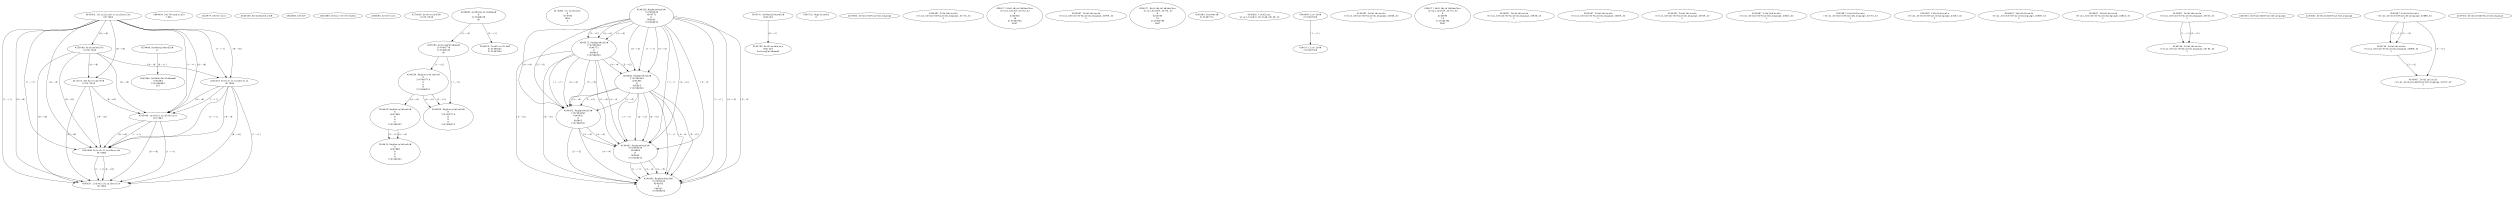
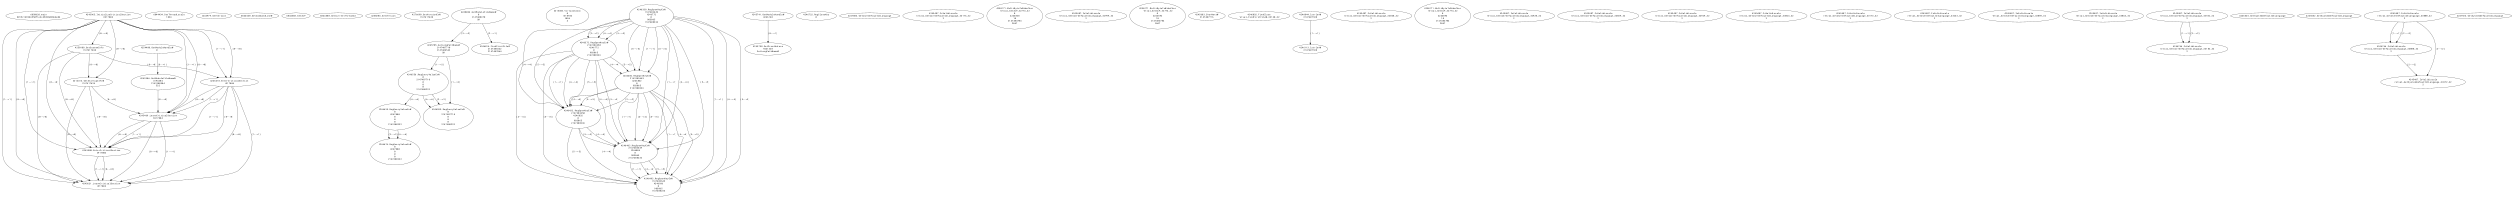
  digraph {
    fontname="Roboto Mono"
    node [fontname="Roboto Mono"]
    edge [fontname="Roboto Mono"]
+   n1 [label="6850628.main\n0015c1d92b6550f1e3c4582b03bbde04"]
    n2 [label="4254480.GetModuleHandleW\n0"]
    n3 [label="4243306.GetModuleFileNameW\n4194304\n2147408904\n522"]
    n4 [label="6844434.SetThreadLocale\n1024"]
    n5 [label="4243965.InitializeCriticalSection\n6917004"]
    n6 [label="4250188.GetSystemInfo\n2147417660"]
    n7 [label="4214413.GetStartupInfoW\n2147417624"]
    n8 [label="4245418.EnterCriticalSection\n6917004"]
    n9 [label="4245469.LeaveCriticalSection\n6917004"]
    n10 [label="4245580.EnterCriticalSection\n6917004"]
    n11 [label="4245621.LeaveCriticalSection\n6917004"]
    n12 [label="4243979.GetVersion\n"]
    n13 [label="6844540.GetCommandLineW\n"]
    n14 [label="6844560.GetACP\n"]
    n15 [label="6844580.GetCurrentThreadId\n"]
    n16 [label="4250204.GetVersion\n"]
    n17 [label="4276690.GetVersionExW\n2147417420"]
    n18 [label="4248064.GetModuleFileNameW\n0\n2147408370\n261"]
    n19 [label="4245785.GetLongPathNameW\n2147407710\n2147406542\n261"]
    n20 [label="4246014.FindFirstFileW\n2147406542\n2147407064"]
    n21 [label="4246556.RegQueryValueExW\n0\n2147407710\n0\n0\n0\n2147408232"]
    n22 [label="4246599.RegQueryValueExW\n0\n2147407710\n0\n0\n0\n2147408232"]
    n23 [label="4215383.VirtualAlloc\n0\n1310704\n4096\n4"]
    n24 [label="4246338.RegOpenKeyExW\n2147483649\n4246772\n0\n983065\n2147408236"]
    n25 [label="4246372.RegOpenKeyExW\n2147483650\n4246772\n0\n983065\n2147408236"]
    n26 [label="4246402.RegOpenKeyExW\n2147483649\n4246832\n0\n983065\n2147408236"]
    n27 [label="4246432.RegOpenKeyExW\n2147483650\n4246832\n0\n983065\n2147408236"]
    n28 [label="4246462.RegOpenKeyExW\n2147483649\n4246884\n0\n983065\n2147408236"]
    n29 [label="4246492.RegOpenKeyExW\n2147483649\n4246936\n0\n983065\n2147408236"]
    n30 [label="4245741.GetModuleHandleW\n4246160"]
    n31 [label="4245758.GetProcAddress\n9441320\nGetLongPathNameW"]
    n32 [label="4246635.RegQueryValueExW\n0\n4247000\n0\n0\n0\n2147408232"]
    n33 [label="4246676.RegQueryValueExW\n0\n4247000\n0\n0\n0\n2147408232"]
    n34 [label="4246722.RegCloseKey\n0"]
    n35 [label="4247883.GetUserDefaultUILanguage\n"]
    n36 [label="4245487.IsValidLocale\nretval_GetUserDefaultUILanguage_33176_32\n2"]
    n37 [label="4250171.MultiByteToWideChar\nretval_GetACP_32774_32\n0\n4243868\n10\n2147403704\n2047"]
    n38 [label="4245487.IsValidLocale\nretval_GetUserDefaultUILanguage_32999_32\n2"]
    n39 [label="4250171.MultiByteToWideChar\nretval_GetACP_32774_32\n0\n4243592\n10\n2147403704\n2047"]
    n40 [label="4245683.CharNextW\n2147407716"]
    n41 [label="4246032.FindClose\nretval_FindFirstFileW_33160_32"]
    n42 [label="4246044.lstrlenW\n2147407108"]
    n43 [label="4246113.lstrlenW\n2147407108"]
    n44 [label="4245487.IsValidLocale\nretval_GetUserDefaultUILanguage_32868_32\n2"]
    n45 [label="4250171.MultiByteToWideChar\nretval_GetACP_32774_32\n0\n4243896\n10\n2147403704\n2047"]
    n46 [label="4245487.IsValidLocale\nretval_GetUserDefaultUILanguage_32920_32\n2"]
    n47 [label="4245487.IsValidLocale\nretval_GetUserDefaultUILanguage_33039_32\n2"]
    n48 [label="4245487.IsValidLocale\nretval_GetUserDefaultUILanguage_32929_32\n2"]
    n49 [label="4245487.IsValidLocale\nretval_GetUserDefaultUILanguage_33023_32\n2"]
    n50 [label="4245487.IsValidLocale\nretval_GetUserDefaultUILanguage_33173_32\n2"]
    n51 [label="4245487.IsValidLocale\nretval_GetUserDefaultUILanguage_33233_32\n2"]
    n52 [label="4245487.IsValidLocale\nretval_GetUserDefaultUILanguage_33059_32\n2"]
    n53 [label="4245487.IsValidLocale\nretval_GetUserDefaultUILanguage_33043_32\n2"]
    n54 [label="4245487.IsValidLocale\nretval_GetUserDefaultUILanguage_33182_32\n2"]
    n55 [label="4244766.IsValidLocale\nretval_GetUserDefaultUILanguage_33182_32\n2"]
    n56 [label="4245525.GetSystemDefaultUILanguage\n"]
    n57 [label="4245552.GetSystemDefaultUILanguage\n"]
    n58 [label="4245487.IsValidLocale\nretval_GetUserDefaultUILanguage_33000_32\n2"]
    n59 [label="4244766.IsValidLocale\nretval_GetUserDefaultUILanguage_33000_32\n2"]
    n60 [label="4245487.IsValidLocale\nretval_GetSystemDefaultUILanguage_33372_32\n2"]
    n61 [label="4247923.GetSystemDefaultUILanguage\n"]
    n2 -> n3 [label="(0-->1)"]
    n5 -> n6 [label="(0-->0)"]
    n5 -> n7 [label="(0-->0)"]
    n5 -> n8 [label="(1-->1)"]
    n5 -> n8 [label="(0-->0)"]
    n5 -> n9 [label="(1-->1)"]
    n5 -> n9 [label="(0-->0)"]
    n5 -> n10 [label="(1-->1)"]
    n5 -> n10 [label="(0-->0)"]
    n5 -> n11 [label="(1-->1)"]
    n5 -> n11 [label="(0-->0)"]
    n6 -> n7 [label="(0-->0)"]
    n6 -> n8 [label="(0-->0)"]
-   n6 -> n9 [label="(0-->0)"]
+   n3 -> n9 [label="(0-->0)"]
    n6 -> n10 [label="(0-->0)"]
    n6 -> n11 [label="(0-->0)"]
    n7 -> n9 [label="(0-->0)"]
    n7 -> n10 [label="(0-->0)"]
    n7 -> n11 [label="(0-->0)"]
    n8 -> n9 [label="(1-->1)"]
    n8 -> n9 [label="(0-->0)"]
    n8 -> n10 [label="(1-->1)"]
    n8 -> n10 [label="(0-->0)"]
    n8 -> n11 [label="(1-->1)"]
    n8 -> n11 [label="(0-->0)"]
    n9 -> n10 [label="(1-->1)"]
    n9 -> n10 [label="(0-->0)"]
    n9 -> n11 [label="(1-->1)"]
    n9 -> n11 [label="(0-->0)"]
    n10 -> n11 [label="(1-->1)"]
    n10 -> n11 [label="(0-->0)"]
    n18 -> n19 [label="(3-->3)"]
    n18 -> n20 [label="(2-->1)"]
    n19 -> n21 [label="(1-->2)"]
    n19 -> n22 [label="(1-->2)"]
    n21 -> n22 [label="(2-->2)"]
    n21 -> n22 [label="(6-->6)"]
    n21 -> n32 [label="(6-->6)"]
    n24 -> n25 [label="(2-->2)"]
    n24 -> n25 [label="(4-->4)"]
    n24 -> n25 [label="(5-->5)"]
    n24 -> n26 [label="(1-->1)"]
    n24 -> n26 [label="(4-->4)"]
    n24 -> n26 [label="(5-->5)"]
    n24 -> n27 [label="(4-->4)"]
    n24 -> n27 [label="(5-->5)"]
    n24 -> n28 [label="(1-->1)"]
    n24 -> n28 [label="(4-->4)"]
    n24 -> n28 [label="(5-->5)"]
    n24 -> n29 [label="(1-->1)"]
    n24 -> n29 [label="(4-->4)"]
    n24 -> n29 [label="(5-->5)"]
    n25 -> n26 [label="(4-->4)"]
    n25 -> n26 [label="(5-->5)"]
    n25 -> n27 [label="(1-->1)"]
    n25 -> n27 [label="(4-->4)"]
    n25 -> n27 [label="(5-->5)"]
    n25 -> n28 [label="(4-->4)"]
    n25 -> n28 [label="(5-->5)"]
    n25 -> n29 [label="(4-->4)"]
    n25 -> n29 [label="(5-->5)"]
    n26 -> n27 [label="(2-->2)"]
    n26 -> n27 [label="(4-->4)"]
    n26 -> n27 [label="(5-->5)"]
    n26 -> n28 [label="(1-->1)"]
    n26 -> n28 [label="(4-->4)"]
    n26 -> n28 [label="(5-->5)"]
    n26 -> n29 [label="(1-->1)"]
    n26 -> n29 [label="(4-->4)"]
    n26 -> n29 [label="(5-->5)"]
    n27 -> n28 [label="(4-->4)"]
    n27 -> n28 [label="(5-->5)"]
    n27 -> n29 [label="(4-->4)"]
    n27 -> n29 [label="(5-->5)"]
    n28 -> n29 [label="(1-->1)"]
    n28 -> n29 [label="(4-->4)"]
    n28 -> n29 [label="(5-->5)"]
    n30 -> n31 [label="(0-->1)"]
    n32 -> n33 [label="(2-->2)"]
    n32 -> n33 [label="(6-->6)"]
    n42 -> n43 [label="(1-->1)"]
    n54 -> n55 [label="(1-->1)"]
    n54 -> n55 [label="(2-->2)"]
    n58 -> n59 [label="(1-->1)"]
    n58 -> n59 [label="(2-->2)"]
    n58 -> n60 [label="(2-->2)"]
    n59 -> n60 [label="(2-->2)"]
  }
